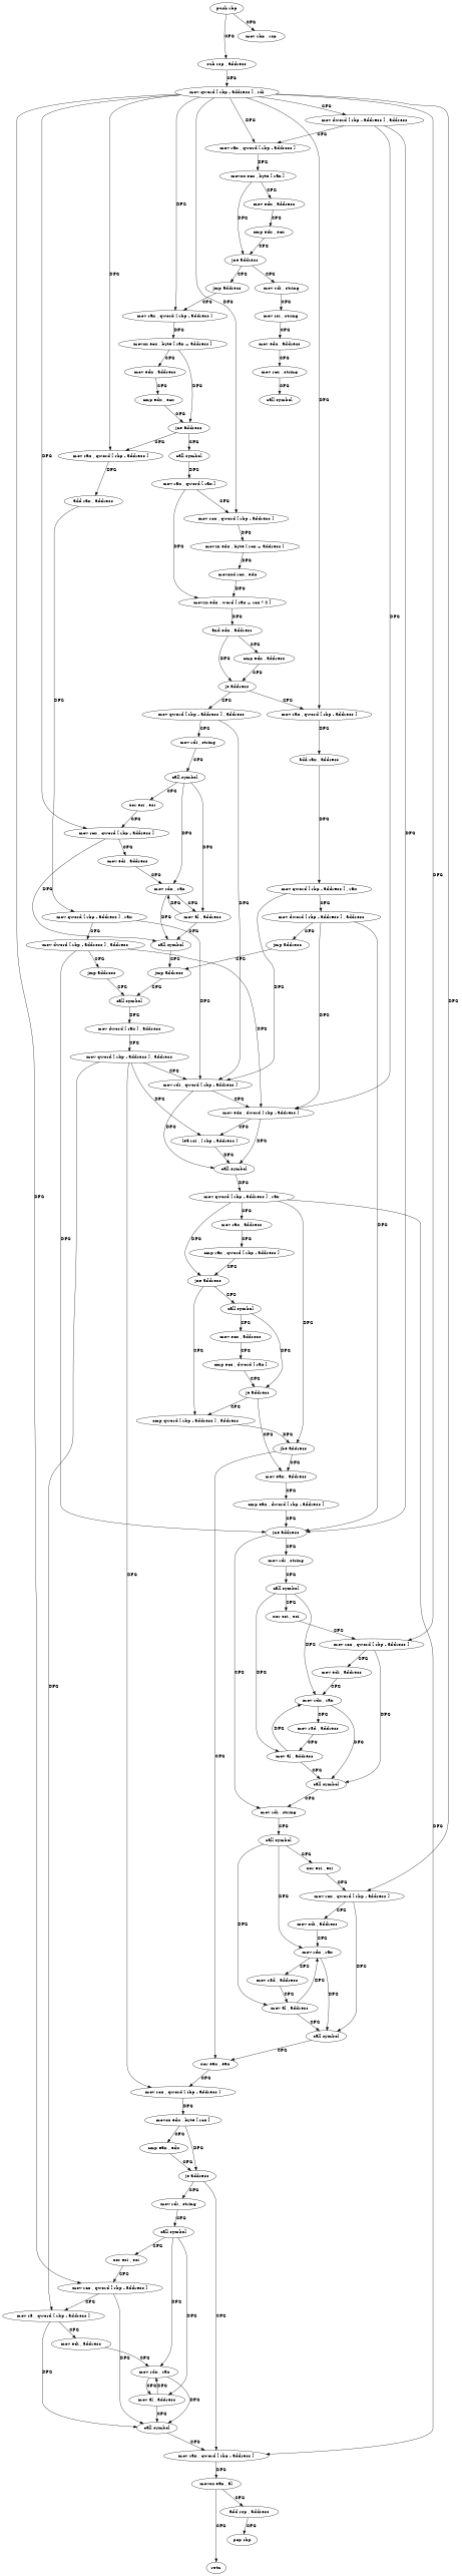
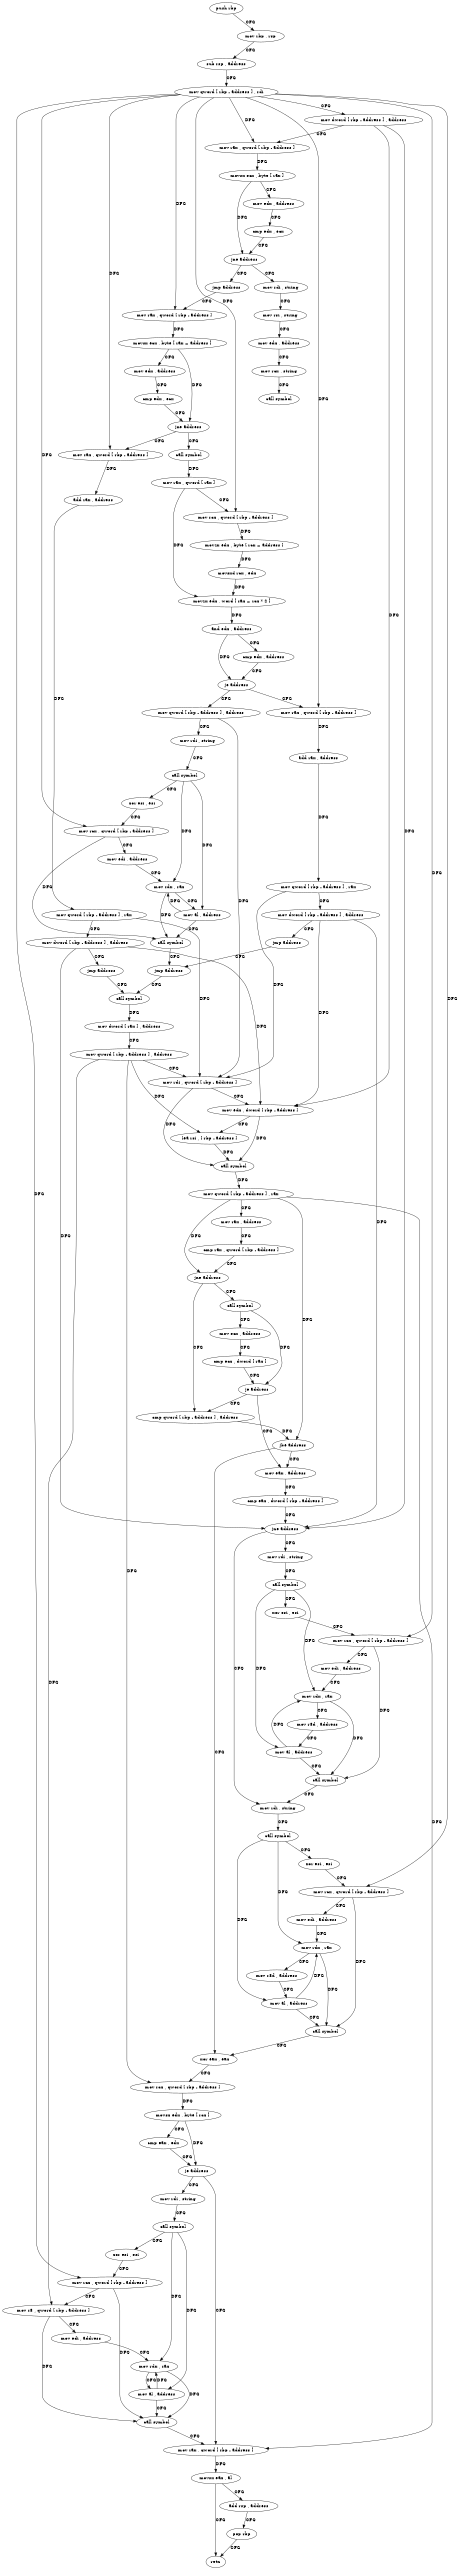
  digraph {
    n1 [label="push rbp"]
    n2 [label="mov rbp , rsp"]
    n3 [label="sub rsp , address"]
    n4 [label="mov qword [ rbp - address ] , rdi"]
    n5 [label="mov dword [ rbp - address ] , address"]
    n6 [label="mov rax , qword [ rbp - address ]"]
    n7 [label="mov rax , qword [ rbp - address ]"]
    n8 [label="mov rax , qword [ rbp - address ]"]
    n9 [label="mov rcx , qword [ rbp - address ]"]
    n10 [label="mov rax , qword [ rbp - address ]"]
    n11 [label="mov rcx , qword [ rbp - address ]"]
    n12 [label="mov rcx , qword [ rbp - address ]"]
    n13 [label="mov rcx , qword [ rbp - address ]"]
    n14 [label="mov rcx , qword [ rbp - address ]"]
    n15 [label="mov edx , dword [ rbp - address ]"]
    n16 [label="jne address"]
    n17 [label="movsx ecx , byte [ rax ]"]
    n18 [label="movsx ecx , byte [ rax + address ]"]
    n19 [label="add rax , address"]
    n20 [label="movzx edx , byte [ rcx + address ]"]
    n21 [label="add rax , address"]
    n22 [label="mov edi , address"]
    n23 [label="call symbol"]
    n24 [label="mov r8 , qword [ rbp - address ]"]
    n25 [label="call symbol"]
    n26 [label="mov edi , address"]
    n27 [label="call symbol"]
    n28 [label="mov edi , address"]
    n29 [label="call symbol"]
    n30 [label="lea rsi , [ rbp - address ]"]
    n31 [label="call symbol"]
    n32 [label="mov rdi , string"]
    n33 [label="mov rdi , string"]
    n34 [label="mov edx , address"]
    n35 [label="jne address"]
    n36 [label="cmp edx , ecx"]
    n37 [label="mov rdi , string"]
    n38 [label="jmp address"]
    n39 [label="mov rsi , string"]
    n40 [label="mov edx , address"]
    n41 [label="mov rcx , string"]
    n42 [label="call symbol"]
    n43 [label="mov edx , address"]
    n44 [label="jne address"]
    n45 [label="cmp edx , ecx"]
    n46 [label="call symbol"]
    n47 [label="mov rax , qword [ rax ]"]
    n48 [label="movzx edx , word [ rax + rcx * 2 ]"]
    n49 [label="mov qword [ rbp - address ] , rax"]
    n50 [label="and edx , address"]
    n51 [label="movsxd rcx , edx"]
    n52 [label="cmp edx , address"]
    n53 [label="je address"]
    n54 [label="mov qword [ rbp - address ] , address"]
    n55 [label="mov rdi , string"]
    n56 [label="mov rdi , qword [ rbp - address ]"]
    n57 [label="call symbol"]
    n58 [label="mov qword [ rbp - address ] , rax"]
    n59 [label="mov dword [ rbp - address ] , address"]
    n60 [label="jmp address"]
    n61 [label="call symbol"]
    n62 [label="mov dword [ rax ] , address"]
    n63 [label="mov qword [ rbp - address ] , address"]
    n64 [label="xor esi , esi"]
    n65 [label="mov rdx , rax"]
    n66 [label="mov al , address"]
    n67 [label="jmp address"]
    n68 [label="mov dword [ rbp - address ] , address"]
    n69 [label="jmp address"]
    n70 [label="mov rcx , qword [ rbp - address ]"]
    n71 [label="movsx edx , byte [ rcx ]"]
    n72 [label="mov edi , address"]
    n73 [label="mov qword [ rbp - address ] , rax"]
    n74 [label="mov rax , address"]
    n75 [label="jne address"]
    n76 [label="jbe address"]
    n77 [label="mov rax , qword [ rbp - address ]"]
    n78 [label="cmp rax , qword [ rbp - address ]"]
    n79 [label="cmp qword [ rbp - address ] , address"]
    n80 [label="call symbol"]
    n81 [label="xor eax , eax"]
    n82 [label="mov eax , address"]
    n83 [label="movsx eax , al"]
    n84 [label="mov ecx , address"]
    n85 [label="je address"]
    n86 [label="cmp ecx , dword [ rax ]"]
    n87 [label="cmp eax , dword [ rbp - address ]"]
    n88 [label="cmp eax , edx"]
    n89 [label="je address"]
    n90 [label="mov rdi , string"]
    n91 [label="call symbol"]
    n92 [label="add rsp , address"]
    n93 [label=retn]
    n94 [label="xor esi , esi"]
    n95 [label="mov rdx , rax"]
    n96 [label="mov al , address"]
    n97 [label="call symbol"]
    n98 [label="call symbol"]
    n99 [label="xor esi , esi"]
    n100 [label="mov rdx , rax"]
    n101 [label="mov al , address"]
    n102 [label="xor esi , esi"]
    n103 [label="mov rdx , rax"]
    n104 [label="mov al , address"]
    n105 [label="pop rbp"]
    n106 [label="mov r8d , address"]
    n107 [label="mov r8d , address"]
    n1 -> n2 [label=CFG]
-   n1 -> n3 [label=CFG]
+   n2 -> n3 [label=CFG]
    n3 -> n4 [label=CFG]
    n4 -> n5 [label=CFG]
    n4 -> n6 [label=DFG]
    n4 -> n7 [label=DFG]
    n4 -> n8 [label=DFG]
    n4 -> n9 [label=DFG]
    n4 -> n10 [label=DFG]
    n4 -> n11 [label=DFG]
    n4 -> n12 [label=DFG]
    n4 -> n13 [label=DFG]
    n4 -> n14 [label=DFG]
    n5 -> n6 [label=CFG]
    n5 -> n15 [label=DFG]
    n5 -> n16 [label=DFG]
    n6 -> n17 [label=DFG]
    n7 -> n18 [label=DFG]
    n8 -> n19 [label=DFG]
    n9 -> n20 [label=DFG]
    n10 -> n21 [label=DFG]
    n11 -> n22 [label=CFG]
    n11 -> n23 [label=DFG]
    n12 -> n24 [label=CFG]
    n12 -> n25 [label=DFG]
    n13 -> n26 [label=CFG]
    n13 -> n27 [label=DFG]
    n14 -> n28 [label=CFG]
    n14 -> n29 [label=DFG]
    n15 -> n30 [label=CFG]
    n15 -> n31 [label=DFG]
    n16 -> n32 [label=CFG]
    n16 -> n33 [label=CFG]
    n17 -> n34 [label=CFG]
    n17 -> n35 [label=DFG]
    n18 -> n43 [label=CFG]
    n18 -> n44 [label=DFG]
    n19 -> n49 [label=DFG]
    n20 -> n51 [label=DFG]
    n21 -> n58 [label=DFG]
    n22 -> n65 [label=CFG]
    n23 -> n67 [label=CFG]
    n24 -> n25 [label=DFG]
    n24 -> n72 [label=CFG]
    n25 -> n77 [label=CFG]
    n26 -> n100 [label=CFG]
    n27 -> n81 [label=CFG]
    n28 -> n103 [label=CFG]
    n29 -> n32 [label=CFG]
    n30 -> n31 [label=DFG]
    n31 -> n73 [label=DFG]
    n32 -> n97 [label=CFG]
    n33 -> n98 [label=CFG]
    n34 -> n36 [label=CFG]
    n35 -> n37 [label=CFG]
    n35 -> n38 [label=CFG]
    n36 -> n35 [label=CFG]
    n37 -> n39 [label=CFG]
    n38 -> n7 [label=CFG]
    n39 -> n40 [label=CFG]
    n40 -> n41 [label=CFG]
    n41 -> n42 [label=CFG]
    n43 -> n45 [label=CFG]
    n44 -> n8 [label=CFG]
    n44 -> n46 [label=CFG]
    n45 -> n44 [label=CFG]
    n46 -> n47 [label=DFG]
    n47 -> n9 [label=CFG]
    n47 -> n48 [label=DFG]
    n48 -> n50 [label=DFG]
    n49 -> n56 [label=DFG]
    n49 -> n59 [label=CFG]
    n50 -> n52 [label=CFG]
    n50 -> n53 [label=DFG]
    n51 -> n48 [label=DFG]
    n52 -> n53 [label=CFG]
    n53 -> n10 [label=CFG]
    n53 -> n54 [label=CFG]
    n54 -> n55 [label=CFG]
    n54 -> n56 [label=DFG]
    n55 -> n57 [label=CFG]
    n56 -> n15 [label=CFG]
    n56 -> n31 [label=DFG]
    n57 -> n64 [label=CFG]
    n57 -> n65 [label=DFG]
    n57 -> n66 [label=DFG]
    n58 -> n56 [label=DFG]
    n58 -> n68 [label=CFG]
    n59 -> n15 [label=DFG]
    n59 -> n16 [label=DFG]
    n59 -> n60 [label=CFG]
    n60 -> n61 [label=CFG]
    n61 -> n62 [label=DFG]
    n62 -> n63 [label=CFG]
    n63 -> n24 [label=DFG]
    n63 -> n30 [label=DFG]
    n63 -> n56 [label=CFG]
    n63 -> n70 [label=DFG]
    n64 -> n11 [label=CFG]
    n65 -> n23 [label=DFG]
    n65 -> n66 [label=CFG]
    n66 -> n23 [label=CFG]
    n66 -> n65 [label=DFG]
    n67 -> n61 [label=CFG]
    n68 -> n15 [label=DFG]
    n68 -> n16 [label=DFG]
    n68 -> n69 [label=CFG]
    n69 -> n67 [label=CFG]
    n70 -> n71 [label=DFG]
    n71 -> n88 [label=CFG]
    n71 -> n89 [label=DFG]
    n72 -> n95 [label=CFG]
    n73 -> n74 [label=CFG]
    n73 -> n75 [label=DFG]
    n73 -> n76 [label=DFG]
    n73 -> n77 [label=DFG]
    n74 -> n78 [label=CFG]
    n75 -> n79 [label=CFG]
    n75 -> n80 [label=CFG]
    n76 -> n81 [label=CFG]
    n76 -> n82 [label=CFG]
    n77 -> n83 [label=DFG]
    n78 -> n75 [label=CFG]
    n79 -> n76 [label=DFG]
    n80 -> n84 [label=CFG]
    n80 -> n85 [label=DFG]
    n81 -> n70 [label=CFG]
    n82 -> n87 [label=CFG]
    n83 -> n92 [label=CFG]
    n83 -> n93 [label=CFG]
    n84 -> n86 [label=CFG]
    n85 -> n79 [label=CFG]
    n85 -> n82 [label=CFG]
    n86 -> n85 [label=CFG]
    n87 -> n16 [label=CFG]
    n88 -> n89 [label=CFG]
    n89 -> n77 [label=CFG]
    n89 -> n90 [label=CFG]
    n90 -> n91 [label=CFG]
    n91 -> n94 [label=CFG]
    n91 -> n95 [label=DFG]
    n91 -> n96 [label=DFG]
    n92 -> n105 [label=CFG]
    n94 -> n12 [label=CFG]
    n95 -> n25 [label=DFG]
    n95 -> n96 [label=CFG]
    n96 -> n25 [label=CFG]
    n96 -> n95 [label=DFG]
    n97 -> n99 [label=CFG]
    n97 -> n100 [label=DFG]
    n97 -> n101 [label=DFG]
    n98 -> n102 [label=CFG]
    n98 -> n103 [label=DFG]
    n98 -> n104 [label=DFG]
    n99 -> n13 [label=CFG]
    n100 -> n27 [label=DFG]
    n100 -> n106 [label=CFG]
    n101 -> n27 [label=CFG]
    n101 -> n100 [label=DFG]
    n102 -> n14 [label=CFG]
    n103 -> n29 [label=DFG]
    n103 -> n107 [label=CFG]
    n104 -> n29 [label=CFG]
    n104 -> n103 [label=DFG]
+   n105 -> n93 [label=CFG]
    n106 -> n101 [label=CFG]
    n107 -> n104 [label=CFG]
  }
